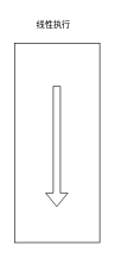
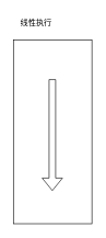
  <mxCell id="0" />
  <mxCell id="1" parent="0" />
  <mxCell id="2" value="" style="rounded=0;whiteSpace=wrap;html=1;" vertex="1" parent="1"><mxGeometry x="20" y="60" width="120" height="280" as="geometry" /></mxCell>
  <mxCell id="3" value="" style="shape=flexArrow;endArrow=classic;html=1;" edge="1" parent="1"><mxGeometry width="50" height="50" relative="1" as="geometry"><mxPoint x="79.5" y="120" as="sourcePoint" /><mxPoint x="79.5" y="290" as="targetPoint" /></mxGeometry></mxCell>
- <mxCell id="4" value="线性执行" style="text;html=1;strokeColor=none;fillColor=none;align=center;verticalAlign=middle;whiteSpace=wrap;rounded=0;" vertex="1" parent="1"><mxGeometry x="40" y="20" width="70" height="30" as="geometry" /></mxCell>
+ <mxCell id="4" value="线性执行" style="text;html=1;strokeColor=none;fillColor=none;align=center;verticalAlign=middle;whiteSpace=wrap;rounded=0;" vertex="1" parent="1"><mxGeometry x="20" y="20" width="70" height="30" as="geometry" /></mxCell>
